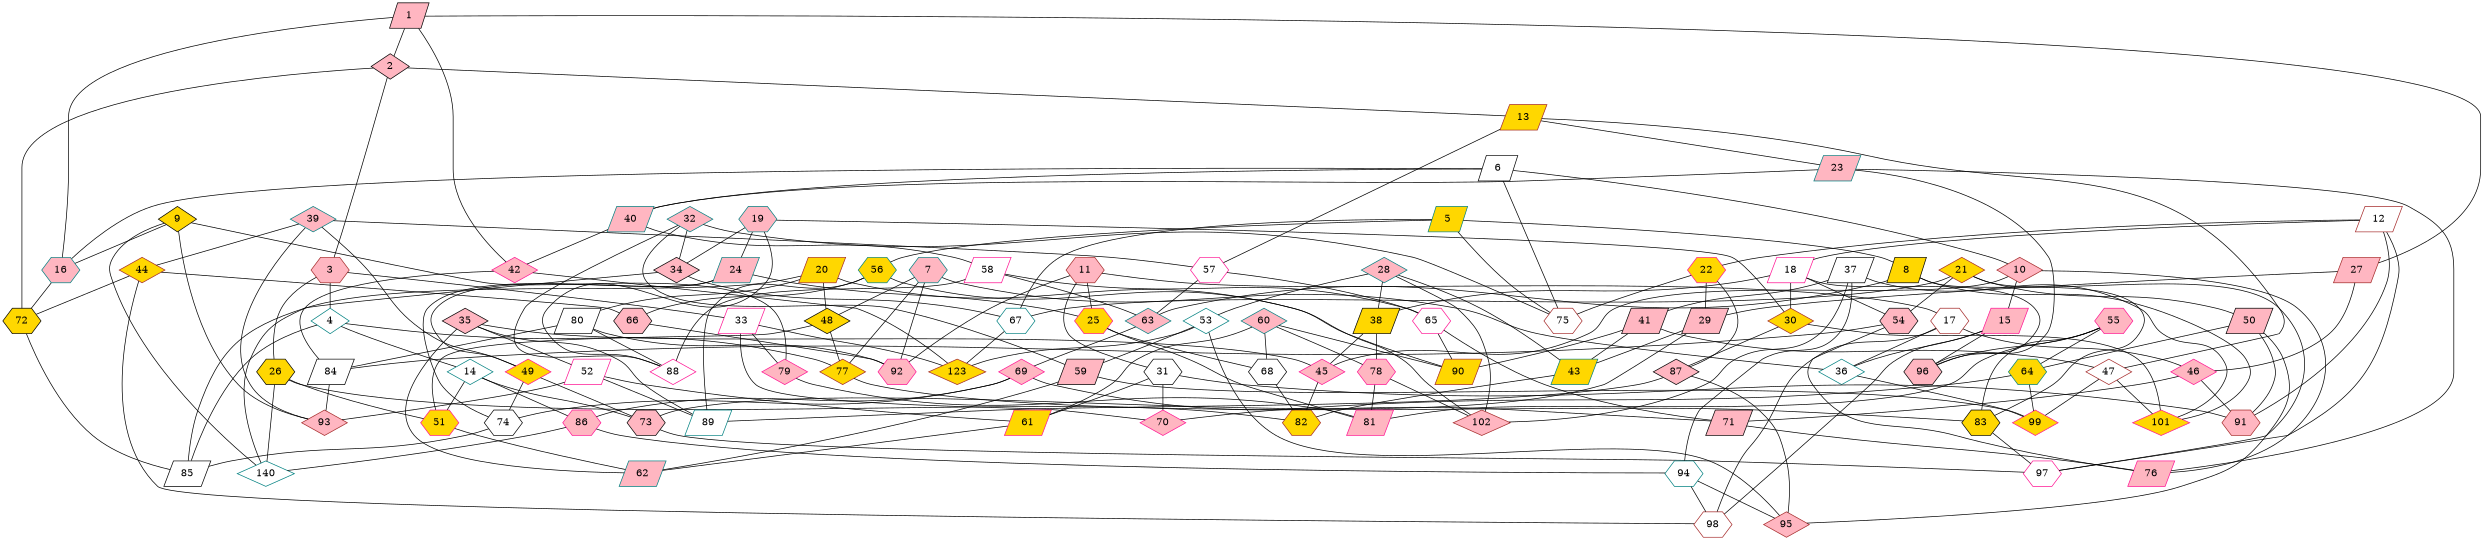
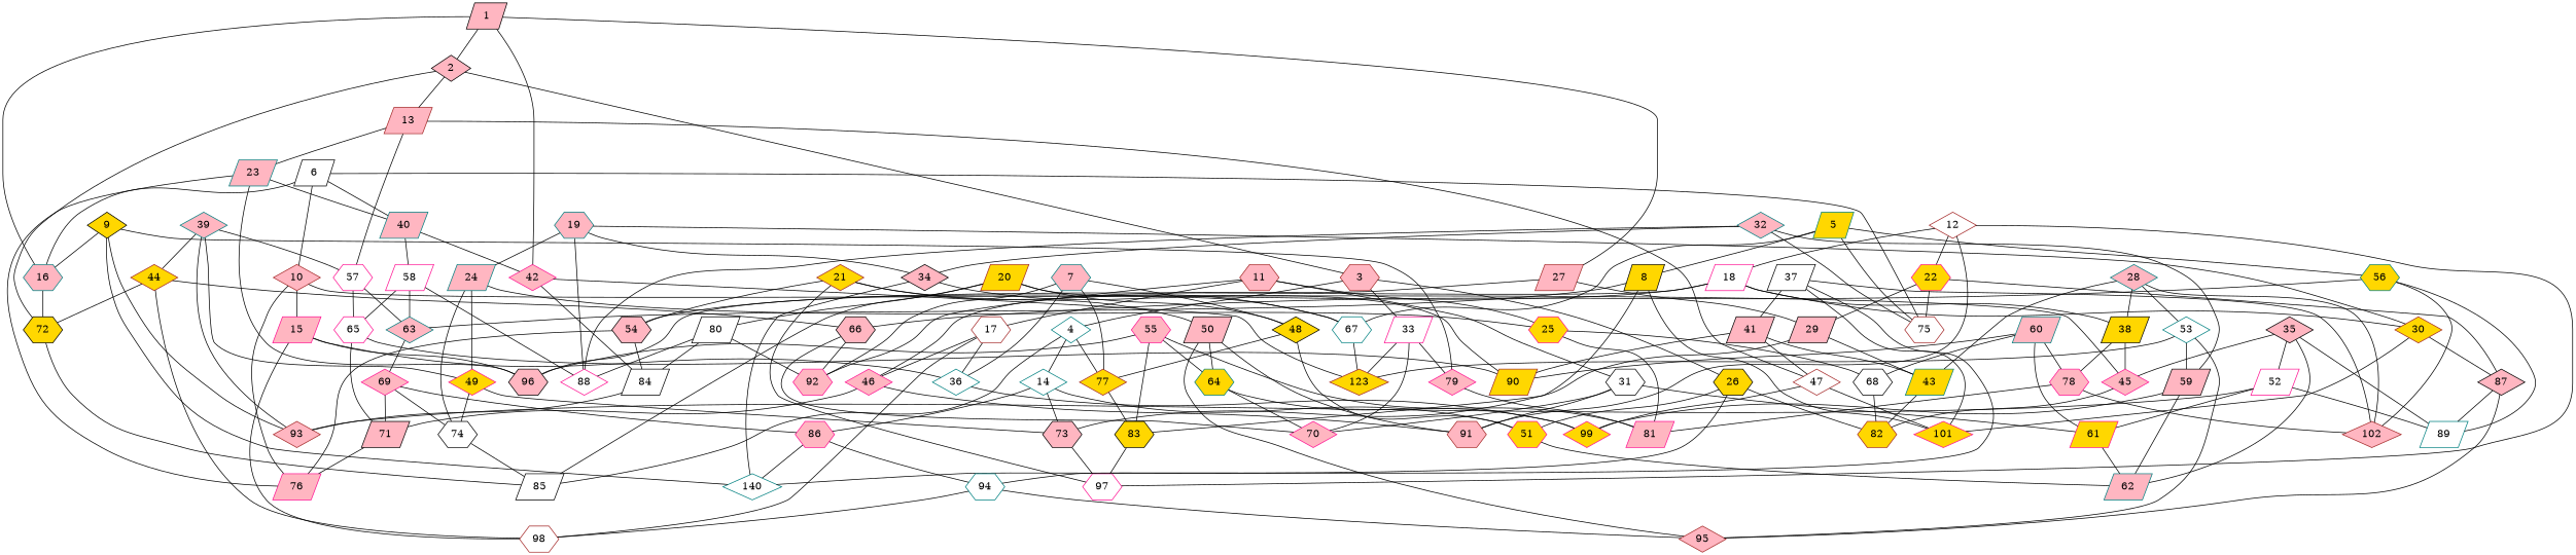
  graph {
    node [color=black fillcolor=lightpink shape=diamond style=filled]
    1 [shape=parallelogram]
    2
    16 [color=teal shape=hexagon]
    27 [color=brown shape=parallelogram]
    42 [color=deeppink]
    3 [color=brown shape=hexagon]
-   13 [color=brown fillcolor=gold shape=parallelogram]
+   13 [color=brown shape=parallelogram]
    72 [fillcolor=gold shape=hexagon]
    46 [color=deeppink]
    29 [shape=parallelogram]
    n11 [color=brown fillcolor=gold label=123]
    84 [fillcolor=white shape=parallelogram]
    4 [color=teal fillcolor=white]
    26 [fillcolor=gold shape=hexagon]
    33 [color=deeppink fillcolor=white shape=parallelogram]
    23 [color=teal shape=parallelogram]
    47 [color=brown fillcolor=white]
    57 [color=deeppink fillcolor=white shape=hexagon]
    85 [fillcolor=white shape=parallelogram]
    14 [color=teal fillcolor=white]
    77 [color=brown fillcolor=gold]
    n22 [color=teal fillcolor=white label=140]
    51 [color=deeppink fillcolor=gold shape=hexagon]
    82 [color=brown fillcolor=gold shape=hexagon]
    79 [color=deeppink]
    70 [color=deeppink]
    73 [shape=hexagon]
    86 [color=deeppink shape=hexagon]
    83 [fillcolor=gold shape=hexagon]
    5 [color=teal fillcolor=gold shape=parallelogram]
    8 [fillcolor=gold shape=parallelogram]
    56 [color=teal fillcolor=gold shape=hexagon]
    67 [color=teal fillcolor=white shape=hexagon]
    75 [color=brown fillcolor=white shape=hexagon]
    63 [color=teal]
    101 [color=deeppink fillcolor=gold]
    102 [color=brown]
    89 [color=teal fillcolor=white shape=parallelogram]
    66 [shape=hexagon]
    6 [fillcolor=white shape=parallelogram]
    10 [color=brown]
    40 [color=teal shape=parallelogram]
    15 [color=deeppink shape=parallelogram]
    45 [color=deeppink]
    76 [color=deeppink shape=parallelogram]
    58 [color=deeppink fillcolor=white shape=parallelogram]
    7 [color=teal shape=hexagon]
    36 [color=teal fillcolor=white]
    48 [fillcolor=gold]
    92 [color=deeppink shape=hexagon]
    99 [color=deeppink fillcolor=gold]
    69 [color=deeppink]
    97 [color=deeppink fillcolor=white shape=hexagon]
    9 [fillcolor=gold]
    93 [color=brown]
    81 [color=deeppink shape=parallelogram]
    96 [shape=hexagon]
    98 [color=brown fillcolor=white shape=hexagon]
    11 [color=brown shape=hexagon]
    17 [color=brown fillcolor=white shape=hexagon]
    25 [color=deeppink fillcolor=gold shape=hexagon]
    31 [fillcolor=white shape=hexagon]
    68 [fillcolor=white shape=hexagon]
    91 [color=brown shape=hexagon]
    61 [color=deeppink fillcolor=gold shape=parallelogram]
-   12 [color=brown fillcolor=white shape=parallelogram]
+   12 [color=brown fillcolor=white]
    18 [color=deeppink fillcolor=white shape=parallelogram]
    22 [color=deeppink fillcolor=gold shape=hexagon]
    38 [fillcolor=gold shape=parallelogram]
    54 [shape=hexagon]
    30 [color=brown fillcolor=gold]
    87
    65 [color=deeppink fillcolor=white shape=hexagon]
    62 [color=teal shape=parallelogram]
    94 [color=teal fillcolor=white shape=hexagon]
    71 [shape=parallelogram]
    78 [color=deeppink shape=hexagon]
    19 [color=teal shape=hexagon]
    24 [color=teal shape=parallelogram]
    34
    88 [color=deeppink fillcolor=white]
    49 [color=deeppink fillcolor=gold]
    74 [fillcolor=white shape=hexagon]
    20 [color=brown fillcolor=gold shape=parallelogram]
    80 [fillcolor=white shape=parallelogram]
    90 [color=brown fillcolor=gold shape=parallelogram]
    21 [color=brown fillcolor=gold]
    50 [shape=parallelogram]
    64 [color=teal fillcolor=gold shape=hexagon]
    95 [color=brown]
    43 [color=teal fillcolor=gold shape=parallelogram]
    28 [color=teal]
    53 [color=teal fillcolor=white]
    59 [shape=parallelogram]
    32 [color=teal]
    35
    52 [color=deeppink fillcolor=white shape=parallelogram]
    37 [fillcolor=white shape=parallelogram]
    41 [shape=parallelogram]
    39 [color=teal]
    44 [color=brown fillcolor=gold]
    55 [color=deeppink shape=hexagon]
-   60 [color=teal]
+   60 [color=teal shape=parallelogram]
    1 -- 2
    1 -- 16
    1 -- 27
    1 -- 42
    2 -- 3
    2 -- 13
    2 -- 72
    16 -- 72
    27 -- 46
    27 -- 29
    42 -- n11
    42 -- 84
    3 -- 4
    3 -- 26
    3 -- 33
    13 -- 23
    13 -- 47
    13 -- 57
    72 -- 85
    46 -- 91
    46 -- 71
    29 -- 73
    29 -- 43
    84 -- 93
    4 -- 85
    4 -- 14
    4 -- 77
    26 -- n22
    26 -- 51
    26 -- 82
    33 -- n11
    33 -- 79
    33 -- 70
    23 -- 40
    23 -- 76
    23 -- 96
    47 -- 101
    47 -- 99
    57 -- 63
    57 -- 65
    14 -- 51
    14 -- 73
    14 -- 86
    77 -- 83
    51 -- 62
    79 -- 81
    73 -- 97
    86 -- n22
    86 -- 94
    83 -- 97
    5 -- 8
    5 -- 56
    5 -- 67
    5 -- 75
    8 -- 83
    8 -- 63
    8 -- 101
    56 -- 102
    56 -- 89
    56 -- 66
    67 -- n11
    63 -- 69
+   66 -- 70
    66 -- 92
    6 -- 16
    6 -- 75
    6 -- 10
    6 -- 40
    10 -- 15
    10 -- 45
    10 -- 76
    40 -- 42
    40 -- 58
    15 -- 36
    15 -- 96
    15 -- 98
    45 -- 82
    58 -- 63
    58 -- 65
    58 -- 88
    7 -- 77
    7 -- 36
    7 -- 48
    7 -- 92
    36 -- 99
    48 -- 77
    48 -- 51
    69 -- 86
    69 -- 71
    69 -- 74
    9 -- 16
    9 -- n22
    9 -- 79
    9 -- 93
    11 -- 92
    11 -- 17
    11 -- 25
    11 -- 31
    17 -- 46
    17 -- 36
    17 -- 98
    25 -- 81
    25 -- 68
    31 -- 70
    31 -- 91
    31 -- 61
    68 -- 82
    61 -- 62
    12 -- 97
    12 -- 91
    12 -- 18
    12 -- 22
    18 -- 96
    18 -- 38
    18 -- 54
    18 -- 30
    22 -- 29
    22 -- 75
    22 -- 87
    38 -- 45
    38 -- 78
    54 -- 84
    54 -- 76
    30 -- 101
    30 -- 87
    87 -- 89
    87 -- 95
    65 -- 71
    65 -- 90
    94 -- 98
    94 -- 95
    71 -- 76
    78 -- 102
    78 -- 81
    19 -- 30
    19 -- 24
    19 -- 34
    19 -- 88
    24 -- 25
    24 -- 49
    24 -- 74
    34 -- n22
    34 -- 67
    49 -- 73
    49 -- 74
    74 -- 85
    20 -- 85
    20 -- 48
    20 -- 80
    20 -- 90
    80 -- 84
    80 -- 92
    80 -- 88
    21 -- 67
    21 -- 97
    21 -- 54
    21 -- 50
    50 -- 91
    50 -- 64
    50 -- 95
    64 -- 70
    64 -- 99
    43 -- 82
    28 -- 102
    28 -- 38
    28 -- 43
    28 -- 53
    53 -- n11
    53 -- 95
    53 -- 59
    59 -- 99
    59 -- 62
    32 -- 75
    32 -- 34
    32 -- 88
    32 -- 59
    35 -- 89
    35 -- 45
    35 -- 62
    35 -- 52
    52 -- 89
    52 -- 93
    52 -- 61
    37 -- 101
    37 -- 102
    37 -- 94
    37 -- 41
    41 -- 47
    41 -- 90
    41 -- 43
    39 -- 57
    39 -- 93
    39 -- 49
    39 -- 44
    44 -- 72
    44 -- 66
    44 -- 98
    55 -- 83
    55 -- 81
    55 -- 96
    55 -- 64
    60 -- 68
    60 -- 61
    60 -- 78
    60 -- 90
  }
